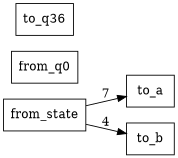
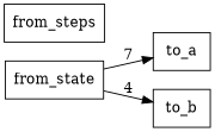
  digraph {
    rankdir=LR
    node [fillcolor=white shape=box style=filled]
    n1 [label=<from_state>]
    n2 [label=<to_a>]
    n3 [label=<to_b>]
-   n5 [label=<from_q0>]
-   n6 [label=<to_q36>]
+   n4 [label=<from_steps>]
    n1 -> n2 [label=7]
    n1 -> n3 [label=4]
  }
